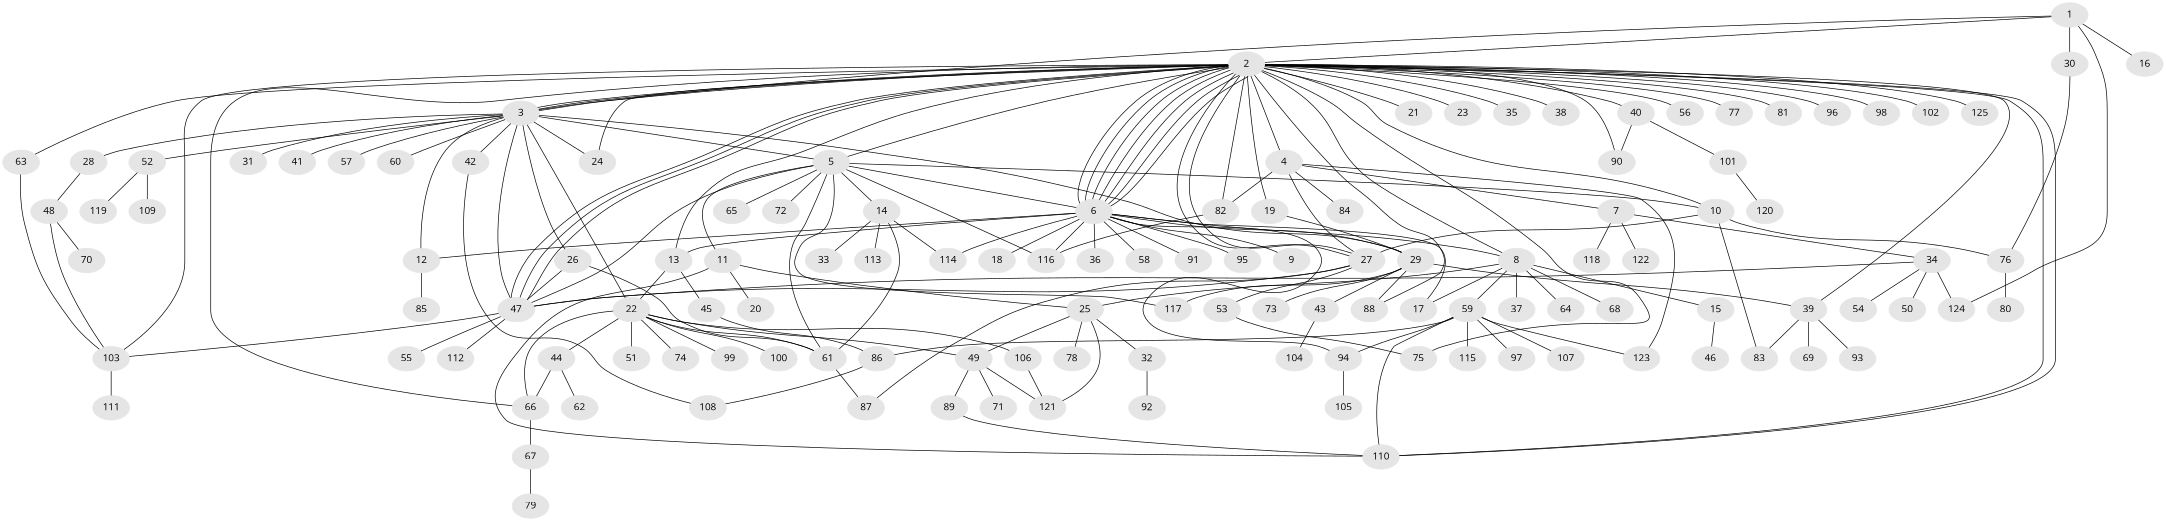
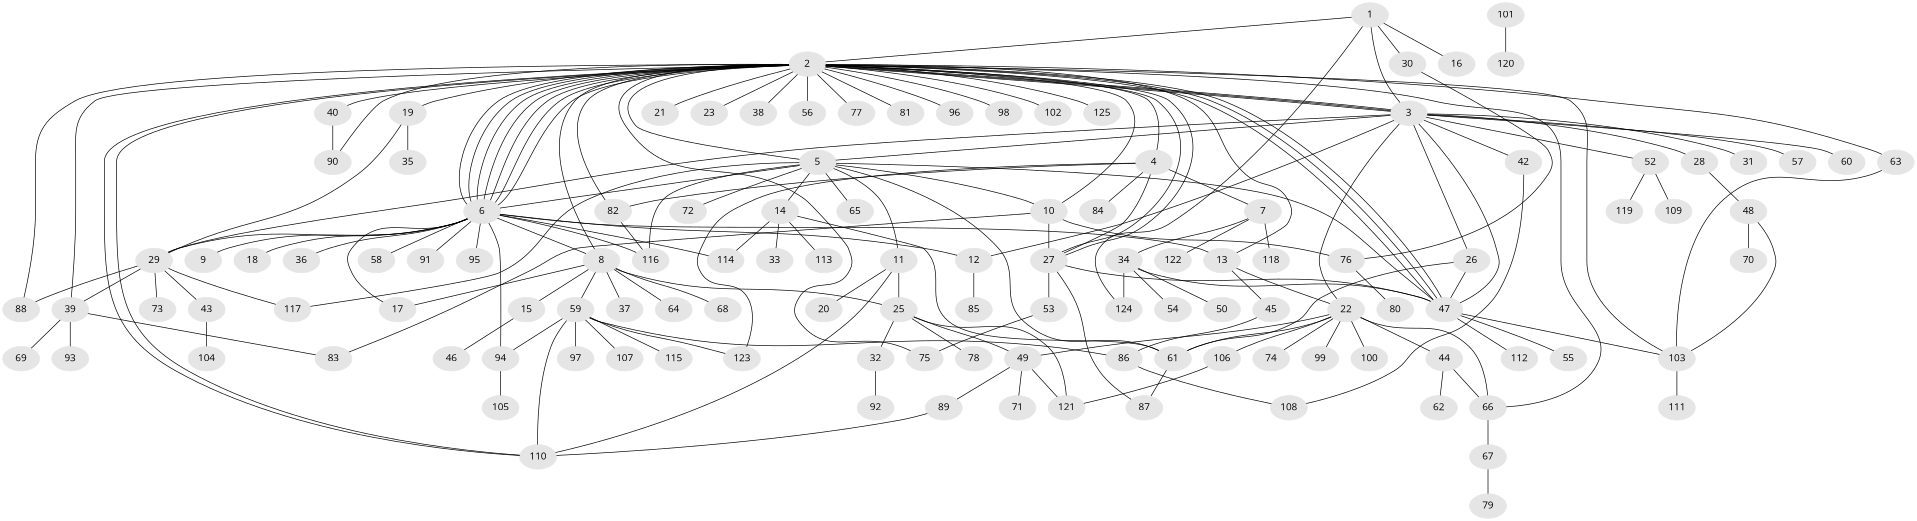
  graph {
    fontname="Open Sans"
    node [color=gray90 fontname="Open Sans" style=filled]
    edge [fontname="Open Sans"]
    1
    2
    3
    16
    30
    124
    4
    5
    6
    8
    10
    13
    19
    21
    23
-   24
    27
    35
    38
    39
    40
    47
    56
    63
    66
    75
    77
    81
    82
    88
    90
    96
    98
    102
    103
    110
    125
    12
    22
    26
    28
    29
    31
-   41
    42
    52
    57
    60
    76
    7
    84
    123
    11
    14
    61
    65
    72
    116
    117
    9
    17
    18
    36
    58
    91
    94
    95
    114
    15
    25
    37
    59
    64
    68
    83
    45
    53
    87
    69
    93
    101
    55
    112
    67
    111
    85
    44
    49
-   51
    74
    99
    100
    106
    48
    43
    73
    108
    109
    119
    34
    118
    122
    20
    33
    113
    105
    50
    54
    46
    32
    78
    121
    86
    97
    107
    115
    80
    62
    71
    89
    92
    70
    104
    120
    79
    1 -- 2
    1 -- 3
    1 -- 16
    1 -- 30
    1 -- 124
    2 -- 3
    2 -- 3
    2 -- 3
    2 -- 4
    2 -- 5
    2 -- 6
    2 -- 6
    2 -- 6
    2 -- 6
    2 -- 6
    2 -- 6
    2 -- 6
    2 -- 8
    2 -- 10
    2 -- 13
    2 -- 19
    2 -- 21
    2 -- 23
-   2 -- 24
    2 -- 27
    2 -- 27
-   2 -- 35
+   19 -- 35
    2 -- 38
    2 -- 39
    2 -- 40
    2 -- 47
    2 -- 47
    2 -- 47
    2 -- 56
    2 -- 63
    2 -- 66
    2 -- 75
    2 -- 77
    2 -- 81
    2 -- 82
    2 -- 88
    2 -- 90
    2 -- 96
    2 -- 98
    2 -- 102
    2 -- 103
    2 -- 110
    2 -- 110
    2 -- 125
    3 -- 5
-   3 -- 24
    3 -- 47
    3 -- 12
    3 -- 22
    3 -- 26
    3 -- 28
    3 -- 29
    3 -- 31
-   3 -- 41
    3 -- 42
    3 -- 52
    3 -- 57
    3 -- 60
    30 -- 76
    4 -- 27
    4 -- 82
    4 -- 7
    4 -- 84
    4 -- 123
    5 -- 6
    5 -- 10
    5 -- 47
    5 -- 11
    5 -- 14
    5 -- 61
    5 -- 65
    5 -- 72
    5 -- 116
    5 -- 117
    6 -- 8
    6 -- 13
    6 -- 12
    6 -- 29
    6 -- 116
    6 -- 9
    6 -- 17
    6 -- 18
    6 -- 36
    6 -- 58
    6 -- 91
    6 -- 94
    6 -- 95
    6 -- 114
    8 -- 17
    8 -- 15
    8 -- 25
    8 -- 37
    8 -- 59
    8 -- 64
    8 -- 68
    10 -- 27
    10 -- 76
    10 -- 83
    13 -- 22
    13 -- 45
    19 -- 29
    27 -- 47
    27 -- 53
    27 -- 87
    39 -- 83
    39 -- 69
    39 -- 93
    40 -- 90
-   40 -- 101
    47 -- 103
    47 -- 55
    47 -- 112
    63 -- 103
    66 -- 67
    82 -- 116
    103 -- 111
    12 -- 85
    22 -- 66
    22 -- 61
    22 -- 44
    22 -- 49
-   22 -- 51
    22 -- 74
    22 -- 99
    22 -- 100
    22 -- 106
    26 -- 47
    26 -- 61
    28 -- 48
    29 -- 39
    29 -- 88
    29 -- 117
    29 -- 43
    29 -- 73
    42 -- 108
    52 -- 109
    52 -- 119
    76 -- 80
    7 -- 34
    7 -- 118
    7 -- 122
    11 -- 110
    11 -- 25
    11 -- 20
    14 -- 61
    14 -- 114
    14 -- 33
    14 -- 113
    61 -- 87
    94 -- 105
    15 -- 46
    25 -- 49
    25 -- 32
    25 -- 78
    25 -- 121
    59 -- 110
    59 -- 123
    59 -- 94
    59 -- 86
    59 -- 97
    59 -- 107
    59 -- 115
    45 -- 86
    53 -- 75
    101 -- 120
    67 -- 79
    44 -- 66
    44 -- 62
    49 -- 121
    49 -- 71
    49 -- 89
    106 -- 121
    48 -- 103
    48 -- 70
    43 -- 104
    34 -- 124
    34 -- 47
    34 -- 50
    34 -- 54
    32 -- 92
    86 -- 108
    89 -- 110
  }
